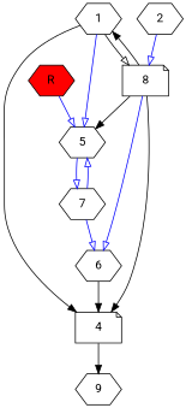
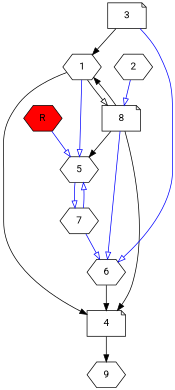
  digraph {
    fontname=Roboto
    node [fontname=Roboto shape=hexagon]
    edge [arrowhead=onormal color=black fontname=Roboto]
    4 [shape=note]
    1
    5
    8 [shape=note]
    9
    7
    6
    2
+   3 [shape=note]
    R [fillcolor="#ff0000" style=filled]
    4 -> 9 [arrowhead=normal]
    1 -> 4 [arrowhead=normal]
    1 -> 5 [color=blue]
    1 -> 8
    5 -> 7 [color=blue]
    8 -> 4 [arrowhead=normal]
    8 -> 1 [arrowhead=normal]
    8 -> 5 [arrowhead=normal]
    8 -> 6 [color=blue]
    7 -> 5 [color=blue]
    7 -> 6 [color=blue]
    6 -> 4 [arrowhead=normal]
    2 -> 8 [color=blue]
+   3 -> 1 [arrowhead=normal]
+   3 -> 6 [color=blue]
    R -> 5 [color=blue]
  }
